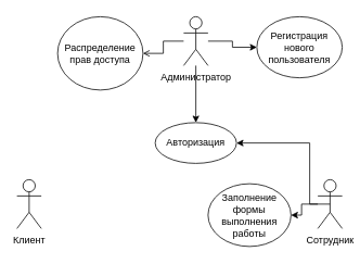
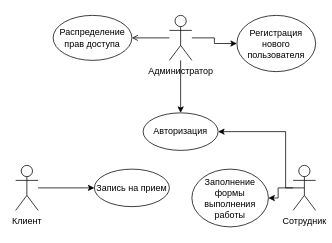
  <mxCell id="0" />
  <mxCell id="1" parent="0" />
+ <mxCell id="2" style="edgeStyle=orthogonalEdgeStyle;rounded=0;orthogonalLoop=1;jettySize=auto;html=1;" parent="1" source="3" target="14" edge="1"><mxGeometry relative="1" as="geometry" /></mxCell>
  <mxCell id="3" value="Клиент" style="shape=umlActor;verticalLabelPosition=bottom;verticalAlign=top;html=1;" parent="1" vertex="1"><mxGeometry x="20" y="220" width="30" height="60" as="geometry" /></mxCell>
  <mxCell id="4" style="edgeStyle=orthogonalEdgeStyle;rounded=0;orthogonalLoop=1;jettySize=auto;html=1;entryX=0.5;entryY=0;entryDx=0;entryDy=0;" parent="1" source="7" target="11" edge="1"><mxGeometry relative="1" as="geometry" /></mxCell>
  <mxCell id="5" style="edgeStyle=orthogonalEdgeStyle;rounded=0;orthogonalLoop=1;jettySize=auto;html=1;entryX=0;entryY=0.5;entryDx=0;entryDy=0;" parent="1" source="7" target="12" edge="1"><mxGeometry relative="1" as="geometry" /></mxCell>
  <mxCell id="6" style="edgeStyle=orthogonalEdgeStyle;rounded=0;orthogonalLoop=1;jettySize=auto;html=1;endArrow=open;" parent="1" source="7" target="15" edge="1"><mxGeometry relative="1" as="geometry" /></mxCell>
  <mxCell id="7" value="Администратор" style="shape=umlActor;verticalLabelPosition=bottom;verticalAlign=top;html=1;" parent="1" vertex="1"><mxGeometry x="225" y="20" width="30" height="60" as="geometry" /></mxCell>
  <mxCell id="8" style="edgeStyle=orthogonalEdgeStyle;rounded=0;orthogonalLoop=1;jettySize=auto;html=1;" parent="1" source="10" target="13" edge="1"><mxGeometry relative="1" as="geometry" /></mxCell>
  <mxCell id="9" style="edgeStyle=orthogonalEdgeStyle;rounded=0;orthogonalLoop=1;jettySize=auto;html=1;entryX=1;entryY=0.5;entryDx=0;entryDy=0;exitX=0.5;exitY=0.5;exitDx=0;exitDy=0;exitPerimeter=0;" parent="1" source="10" target="11" edge="1"><mxGeometry relative="1" as="geometry"><mxPoint x="420" y="250" as="sourcePoint" /><Array as="points"><mxPoint x="380" y="250" /><mxPoint x="380" y="175" /></Array></mxGeometry></mxCell>
  <mxCell id="10" value="Сотрудник" style="shape=umlActor;verticalLabelPosition=bottom;verticalAlign=top;html=1;" parent="1" vertex="1"><mxGeometry x="390" y="220" width="30" height="60" as="geometry" /></mxCell>
  <mxCell id="11" value="Авторизация" style="ellipse;whiteSpace=wrap;html=1;" parent="1" vertex="1"><mxGeometry x="190" y="150" width="100" height="50" as="geometry" /></mxCell>
  <mxCell id="12" value="Регистрация нового пользователя" style="ellipse;whiteSpace=wrap;html=1;" parent="1" vertex="1"><mxGeometry x="315" y="20" width="105" height="75" as="geometry" /></mxCell>
  <mxCell id="13" value="Заполнение формы выполнения работы" style="ellipse;whiteSpace=wrap;html=1;" parent="1" vertex="1"><mxGeometry x="255" y="225" width="102" height="77" as="geometry" /></mxCell>
- <mxCell id="15" value="Распределение прав доступа" style="ellipse;whiteSpace=wrap;html=1;" parent="1" vertex="1"><mxGeometry x="70" y="20" width="105" height="90" as="geometry" /></mxCell>
+ <mxCell id="14" value="Запись на прием" style="ellipse;whiteSpace=wrap;html=1;" parent="1" vertex="1"><mxGeometry x="125" y="225" width="100" height="50" as="geometry" /></mxCell>
+ <mxCell id="15" value="Распределение прав доступа" style="ellipse;whiteSpace=wrap;html=1;" parent="1" vertex="1"><mxGeometry x="70" y="20" width="105" height="60" as="geometry" /></mxCell>
